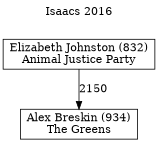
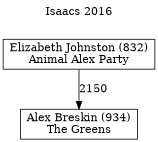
  digraph {
    label="Isaacs 2016"
    labelloc=t
    mclimit=10
    node [shape=box]
-   n1 [label="Elizabeth Johnston (832)\nAnimal Justice Party"]
+   n1 [label="Elizabeth Johnston (832)\nAnimal Alex Party"]
    n2 [label="Alex Breskin (934)\nThe Greens"]
    n1 -> n2 [label=2150]
  }
